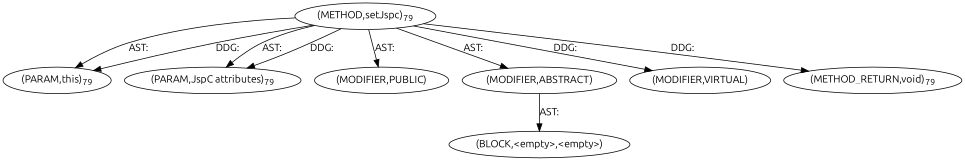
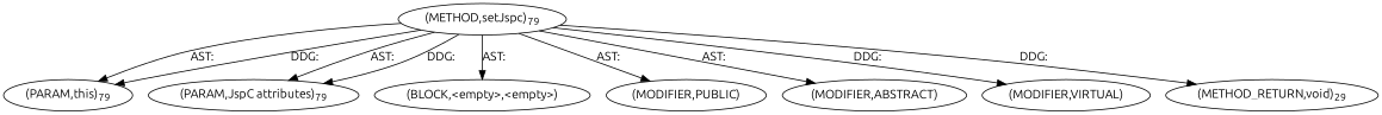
  digraph {
    fontname=Ubuntu
    node [fontname=Ubuntu]
    edge [fontname=Ubuntu]
    n1 [label=<(METHOD,setJspc)<SUB>79</SUB>>]
    n2 [label=<(PARAM,this)<SUB>79</SUB>>]
    n3 [label=<(PARAM,JspC attributes)<SUB>79</SUB>>]
    n4 [label=<(BLOCK,&lt;empty&gt;,&lt;empty&gt;)>]
    n5 [label=<(MODIFIER,PUBLIC)>]
    n6 [label=<(MODIFIER,ABSTRACT)>]
    n7 [label=<(MODIFIER,VIRTUAL)>]
-   n8 [label=<(METHOD_RETURN,void)<SUB>79</SUB>>]
+   n8 [label=<(METHOD_RETURN,void)<SUB>29</SUB>>]
    n1 -> n2 [label="AST: "]
    n1 -> n2 [label="DDG: "]
    n1 -> n3 [label="AST: "]
    n1 -> n3 [label="DDG: "]
-   n6 -> n4 [label="AST: "]
+   n1 -> n4 [label="AST: "]
    n1 -> n5 [label="AST: "]
    n1 -> n6 [label="AST: "]
    n1 -> n7 [label="DDG: "]
    n1 -> n8 [label="DDG: "]
  }
